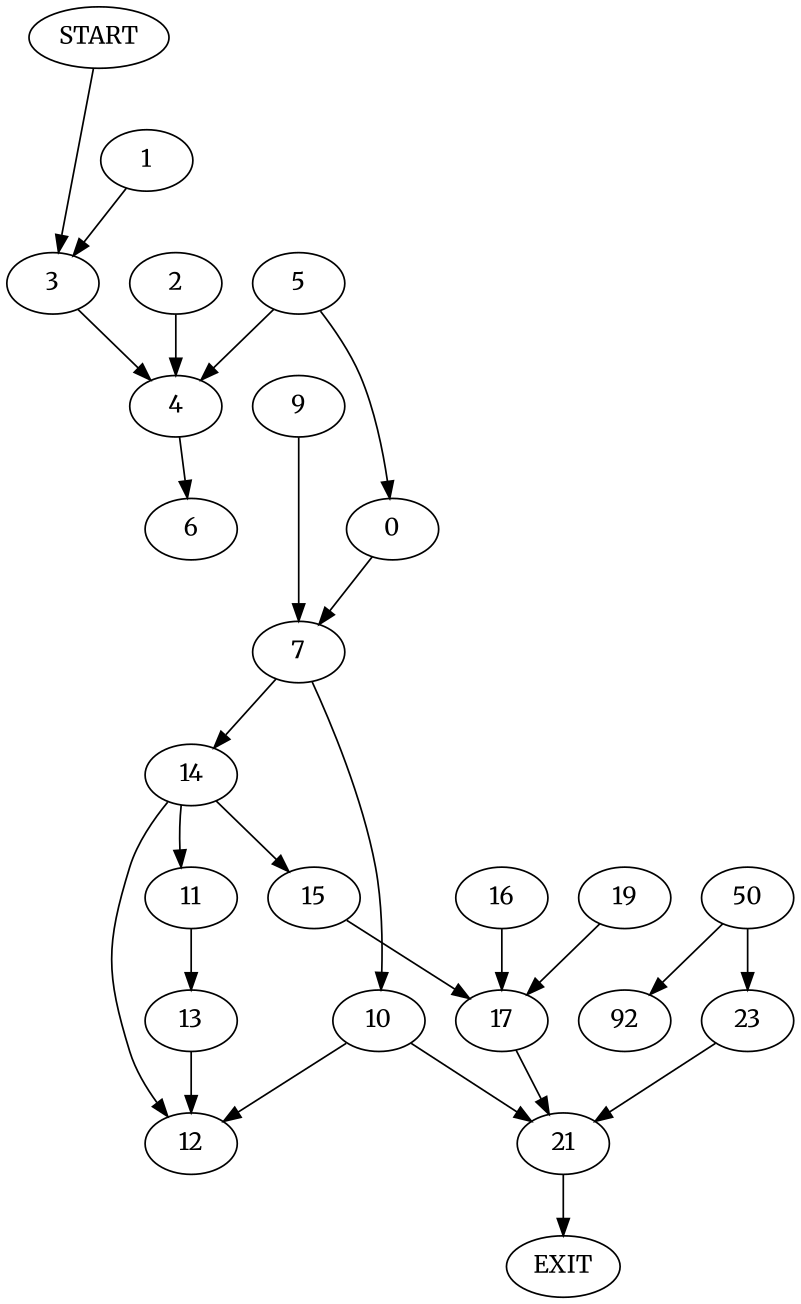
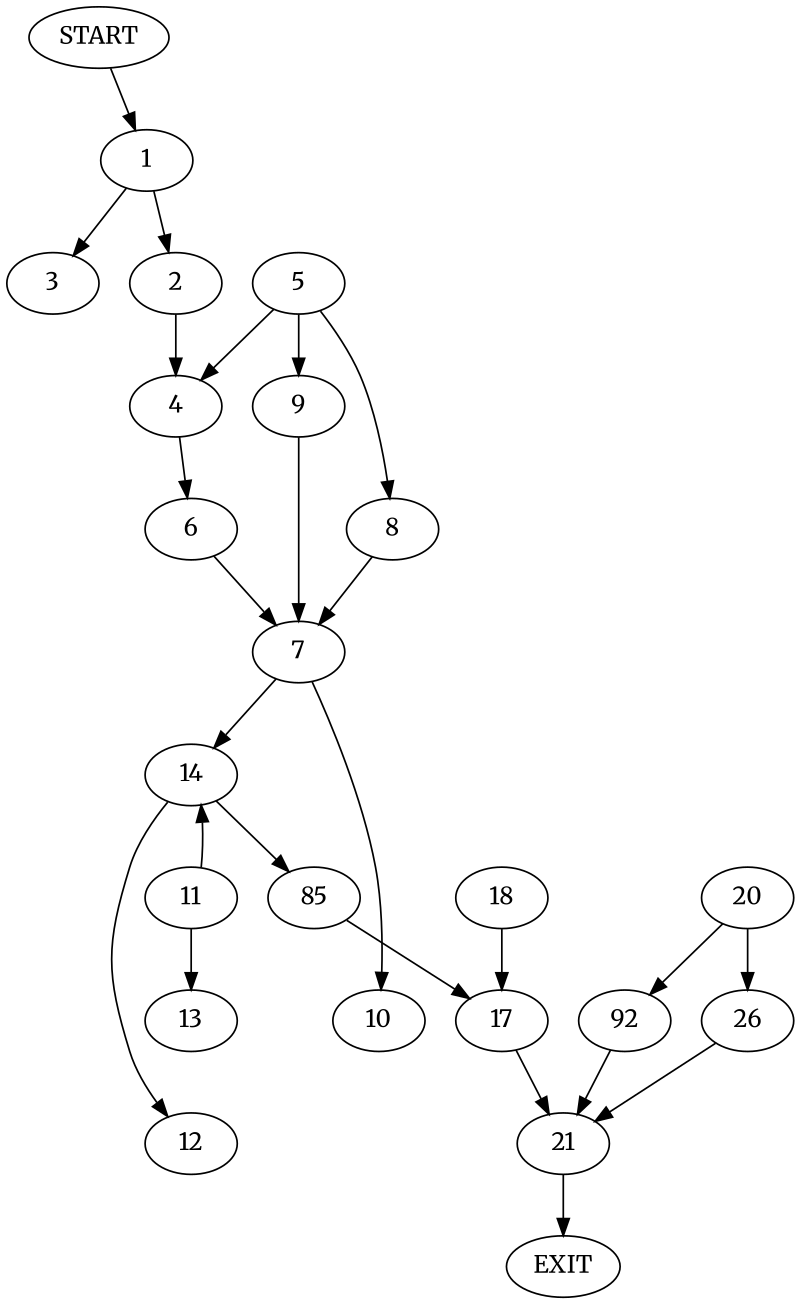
  digraph {
    fontname=Merriweather
    node [fontname=Merriweather]
    edge [fontname=Merriweather]
    n1 [label=START]
    1
    2
    3
    n5 [label=EXIT]
    4
    6
    5
-   8 [label=0]
+   8
    9
    7
    10
    14
    12
    11
    13
-   15
+   15 [label=85]
    17
    21
-   18 [label=16]
-   19
+   18
    n22 [label=92]
-   20 [label=50]
-   23
-   n1 -> 3
+   20
+   23 [label=26]
+   n1 -> 1
+   1 -> 2
    1 -> 3
    2 -> 4
-   3 -> 4
    4 -> 6
+   6 -> 7
    5 -> 4
    5 -> 8
+   5 -> 9
    8 -> 7
    9 -> 7
    7 -> 10
    7 -> 14
-   10 -> 12
    14 -> 12
    14 -> 15
-   14 -> 11
+   11 -> 14
    11 -> 13
-   13 -> 12
    15 -> 17
    17 -> 21
    21 -> n5
    18 -> 17
-   19 -> 17
-   10 -> 21
+   n22 -> 21
    20 -> n22
    20 -> 23
    23 -> 21
  }
